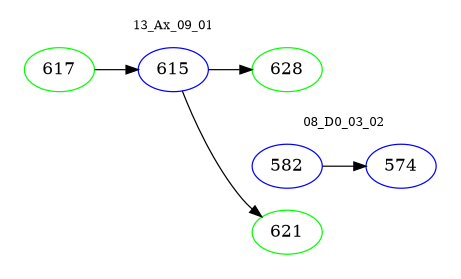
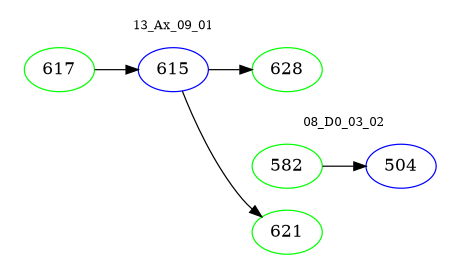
  digraph {
    rankdir=LR
    node [color=green]
    edge [color=black]
    n1 [label=617]
    n2 [color=blue label=615]
    n3 [label=628]
-   n4 [color=blue label=582]
-   n5 [color=blue label=574]
+   n4 [label=582]
+   n5 [color=blue label=504]
    n6 [label=621]
    subgraph cluster_1 {
      color=white
      fontsize=10
      label="13_Ax_09_01"
      n1
      n2
      n3
    }
    subgraph cluster_2 {
      color=white
      fontsize=10
      label="08_D0_03_02"
      n4
      n5
      n6
    }
    n1 -> n2
    n2 -> n3
    n2 -> n6
    n4 -> n5
  }
